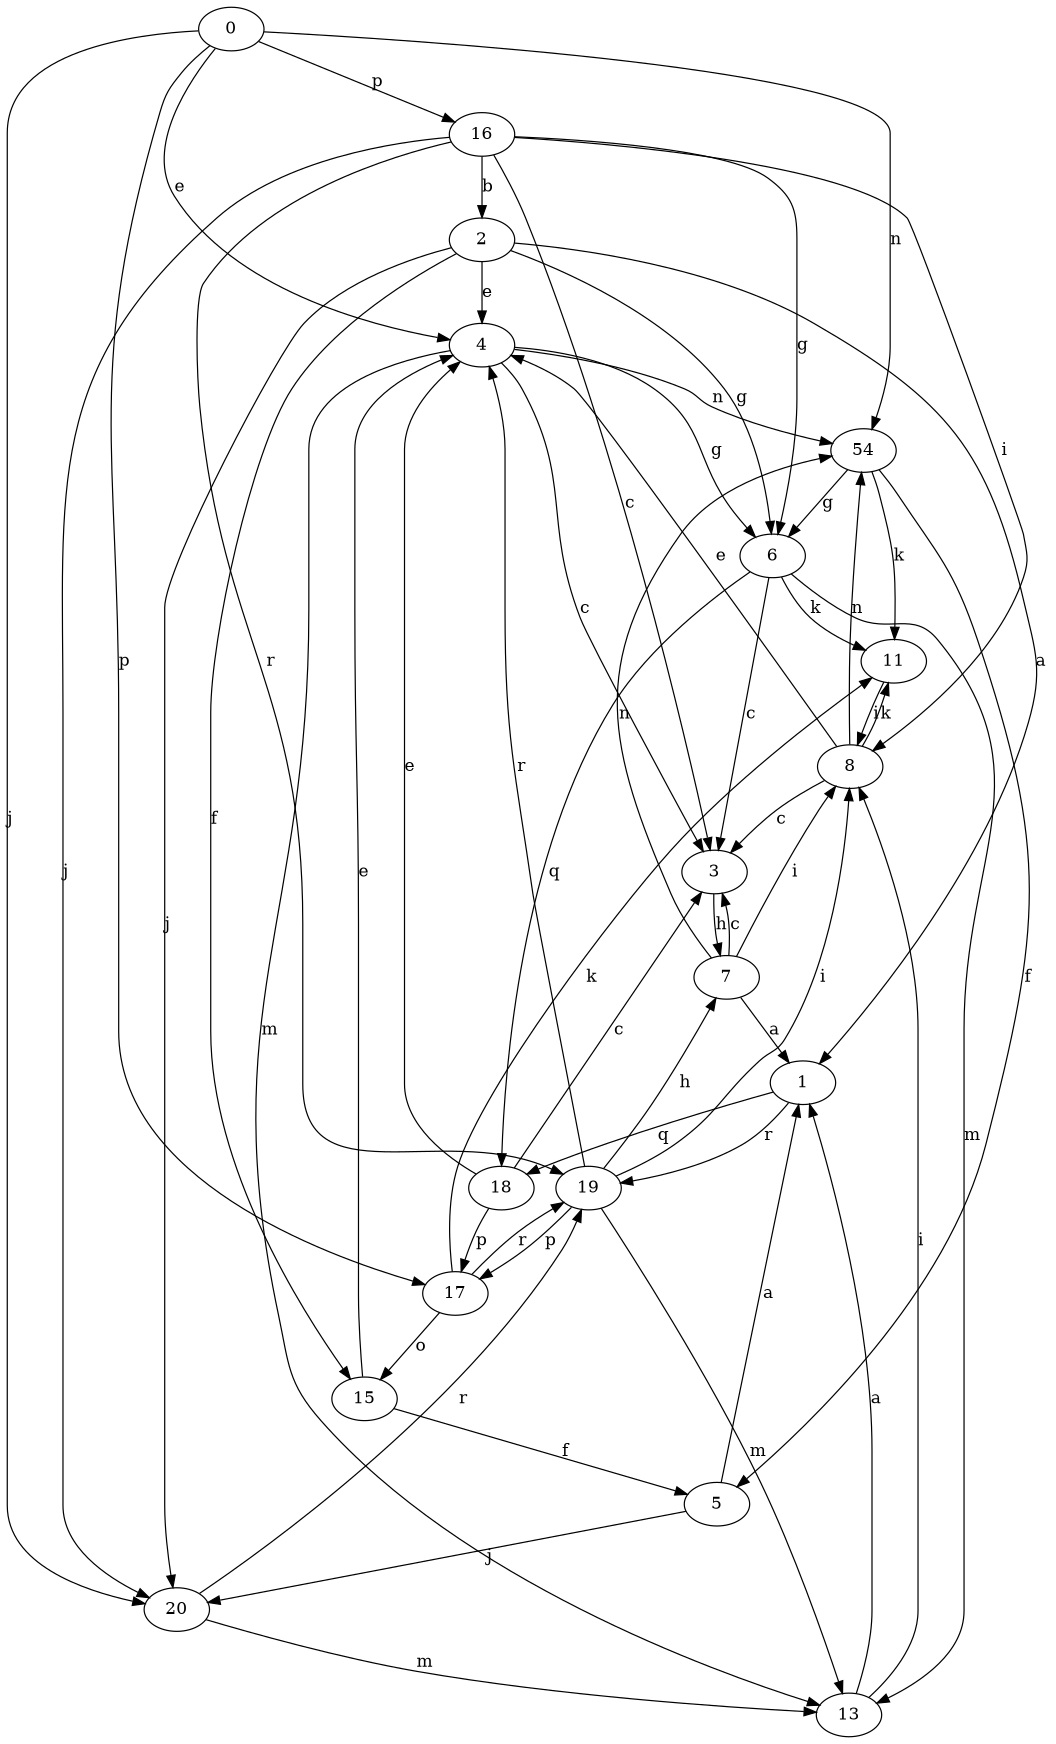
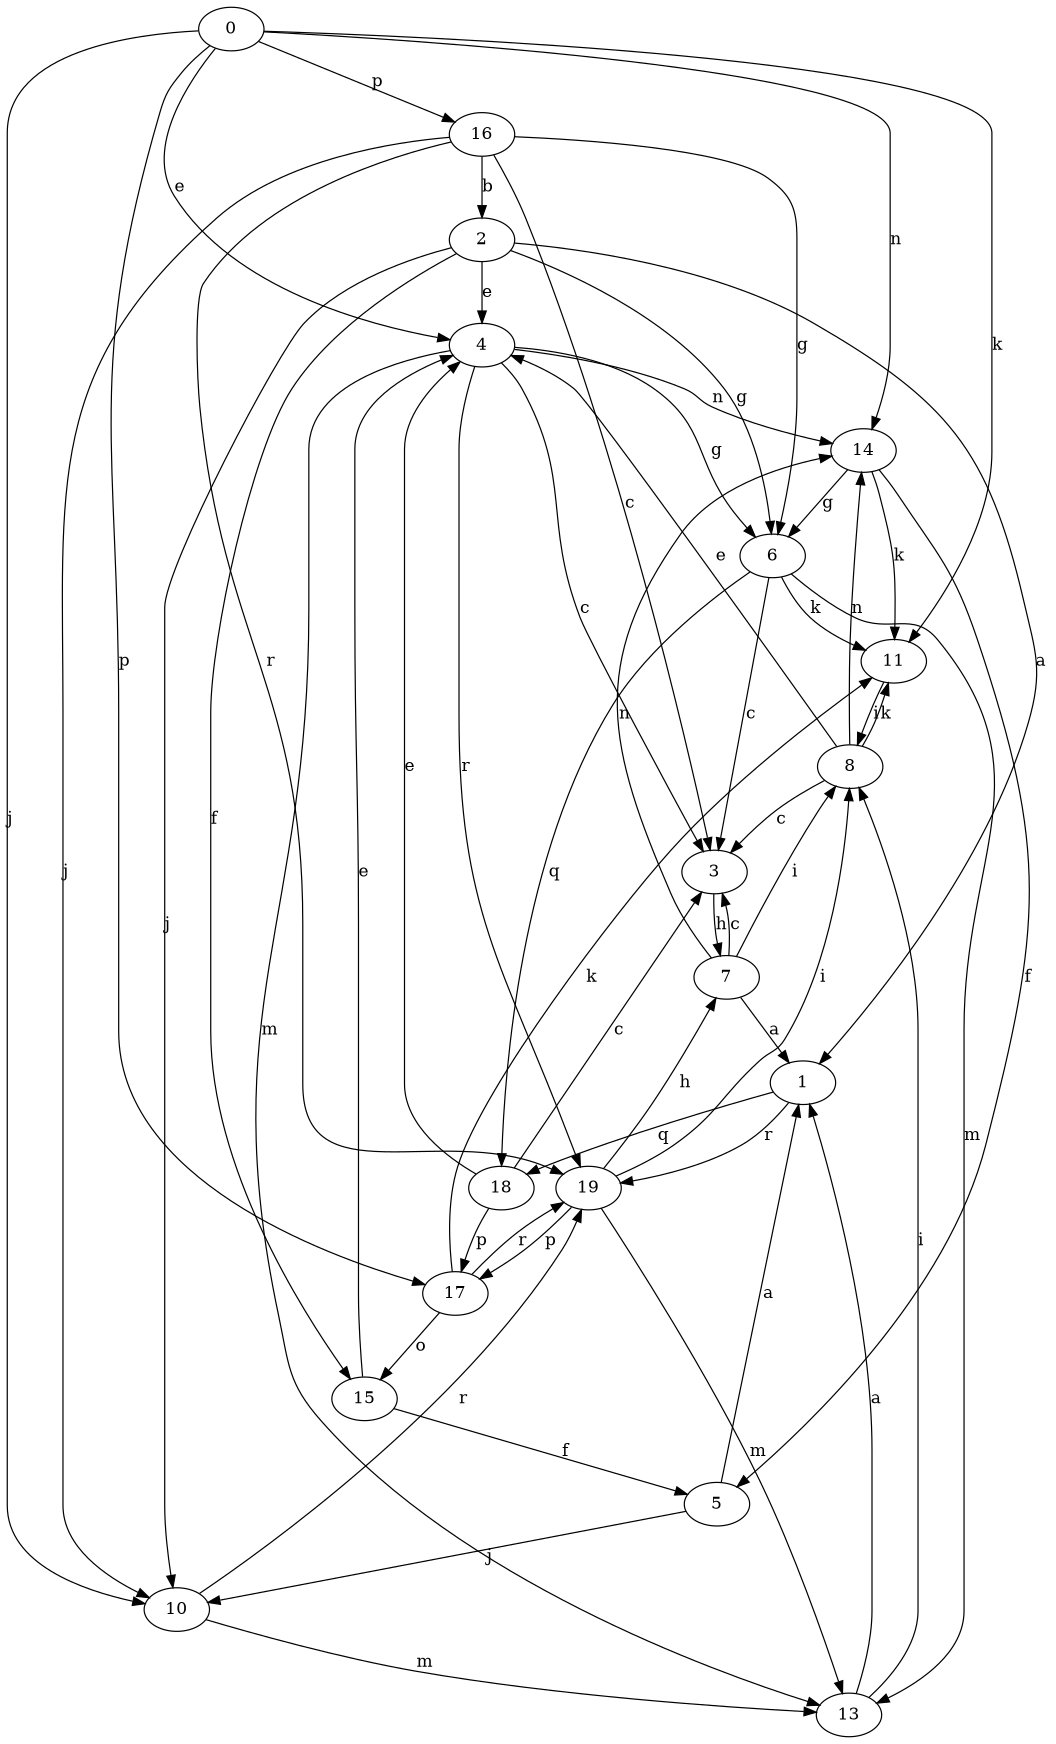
  strict digraph {
    0
    4
-   10 [label=20]
+   10
    11
-   14 [label=54]
+   14
    16
    17
    19
    6
    3
    13
    8
    5
    15
    2
    1
    18
    7
    0 -> 4 [label=e]
    0 -> 10 [label=j]
+   0 -> 11 [label=k]
    0 -> 14 [label=n]
    0 -> 16 [label=p]
    0 -> 17 [label=p]
    4 -> 14 [label=n]
-   19 -> 4 [label=r]
+   4 -> 19 [label=r]
    4 -> 6 [label=g]
    4 -> 3 [label=c]
    4 -> 13 [label=m]
    10 -> 19 [label=r]
    10 -> 13 [label=m]
    11 -> 8 [label=i]
    14 -> 11 [label=k]
    14 -> 6 [label=g]
    14 -> 5 [label=f]
    16 -> 10 [label=j]
    16 -> 19 [label=r]
    16 -> 6 [label=g]
    16 -> 3 [label=c]
-   16 -> 8 [label=i]
    16 -> 2 [label=b]
    17 -> 11 [label=k]
    17 -> 19 [label=r]
    17 -> 15 [label=o]
    19 -> 17 [label=p]
    19 -> 13 [label=m]
    19 -> 8 [label=i]
    19 -> 7 [label=h]
    6 -> 11 [label=k]
    6 -> 3 [label=c]
    6 -> 13 [label=m]
    6 -> 18 [label=q]
    3 -> 7 [label=h]
    13 -> 8 [label=i]
    13 -> 1 [label=a]
    8 -> 4 [label=e]
    8 -> 11 [label=k]
    8 -> 14 [label=n]
    8 -> 3 [label=c]
    5 -> 10 [label=j]
    5 -> 1 [label=a]
    15 -> 4 [label=e]
    15 -> 5 [label=f]
    2 -> 4 [label=e]
    2 -> 10 [label=j]
    2 -> 6 [label=g]
    2 -> 15 [label=f]
    2 -> 1 [label=a]
    1 -> 19 [label=r]
    1 -> 18 [label=q]
    18 -> 4 [label=e]
    18 -> 17 [label=p]
    18 -> 3 [label=c]
    7 -> 14 [label=n]
    7 -> 3 [label=c]
    7 -> 8 [label=i]
    7 -> 1 [label=a]
  }
